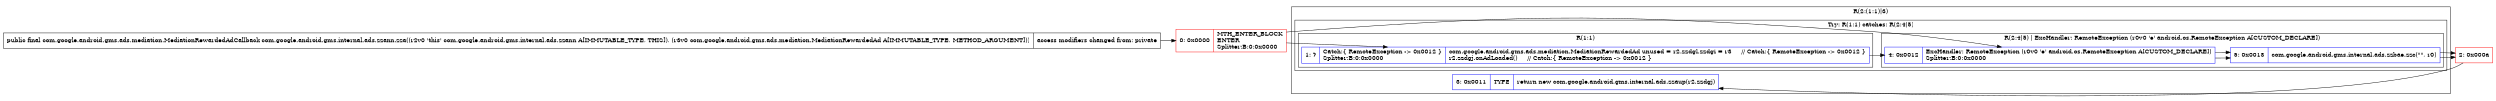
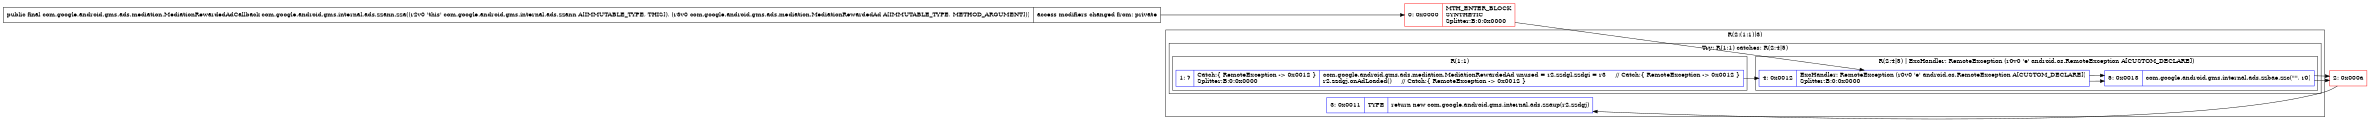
  digraph {
    rankdir=LR
    node [color=blue shape=record]
    n1 [label="{1\:\ ?|Catch:\{ RemoteException \-\> 0x0012 \}\lSplitter:B:0:0x0000\l|com.google.android.gms.ads.mediation.MediationRewardedAd unused = r2.zzdgl.zzdgi = r3     \/\/ Catch:\{ RemoteException \-\> 0x0012 \}\lr2.zzdgj.onAdLoaded()     \/\/ Catch:\{ RemoteException \-\> 0x0012 \}\l}"]
    n2 [label="{4\:\ 0x0012|ExcHandler: RemoteException (r0v0 'e' android.os.RemoteException A[CUSTOM_DECLARE])\lSplitter:B:0:0x0000\l}"]
    n3 [label="{5\:\ 0x0013|com.google.android.gms.internal.ads.zzbae.zzc(\"\", r0)\l}"]
    n4 [label="{3\:\ 0x0011|TYPE\l|return new com.google.android.gms.internal.ads.zzaup(r2.zzdgj)\l}"]
    n5 [color=red label="{2\:\ 0x000a}"]
-   n6 [color=red label="{0\:\ 0x0000|MTH_ENTER_BLOCK\lENTER\lSplitter:B:0:0x0000\l}"]
+   n6 [color=red label="{0\:\ 0x0000|MTH_ENTER_BLOCK\lSYNTHETIC\lSplitter:B:0:0x0000\l}"]
    n7 [label="{public final com.google.android.gms.ads.mediation.MediationRewardedAdCallback com.google.android.gms.internal.ads.zzann.zza((r2v0 'this' com.google.android.gms.internal.ads.zzann A[IMMUTABLE_TYPE, THIS]), (r3v0 com.google.android.gms.ads.mediation.MediationRewardedAd A[IMMUTABLE_TYPE, METHOD_ARGUMENT]))  | access modifiers changed from: private\l}" color=""]
    subgraph cluster_1 {
      label="R(2:(1:1)|3)"
      n4
      subgraph cluster_2 {
        label="Try: R(1:1) catches: R(2:4|5)"
        subgraph cluster_3 {
          label="R(1:1)"
          n1
        }
        subgraph cluster_4 {
          label="R(2:4|5) | ExcHandler: RemoteException (r0v0 'e' android.os.RemoteException A[CUSTOM_DECLARE])\l"
          n2
          n3
        }
      }
    }
    subgraph cluster_5 {
      label="R(2:4|5) | ExcHandler: RemoteException (r0v0 'e' android.os.RemoteException A[CUSTOM_DECLARE])\l"
    }
    n1 -> n2
    n2 -> n3
    n2 -> n3
    n3 -> n5
    n3 -> n5
    n5 -> n4
-   n6 -> n1
    n6 -> n2
    n7 -> n6
  }
